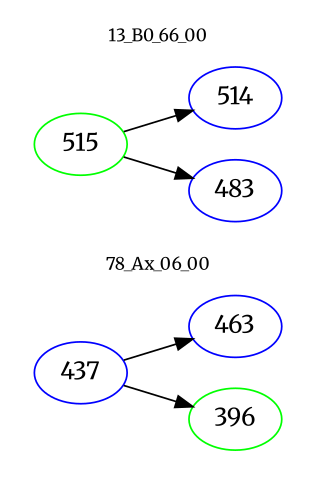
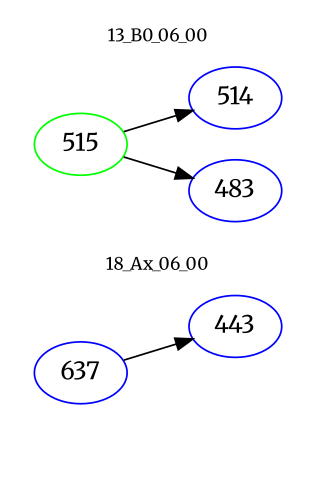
  digraph {
    fontname=Merriweather
    rankdir=LR
    node [color=blue fontname=Merriweather]
    edge [color=black fontname=Merriweather]
-   n1 [label=437]
-   n2 [color=green label=396]
-   n3 [label=463]
+   n1 [label=637]
+   n3 [label=443]
    n4 [color=green label=515]
    n5 [label=483]
    n6 [label=514]
    subgraph cluster_1 {
      color=white
      fontsize=10
-     label="78_Ax_06_00"
+     label="18_Ax_06_00"
      n1
-     n2
      n3
    }
    subgraph cluster_2 {
      color=white
      fontsize=10
-     label="13_B0_66_00"
+     label="13_B0_06_00"
      n4
      n5
      n6
    }
-   n1 -> n2
    n1 -> n3
    n4 -> n5
    n4 -> n6
  }
